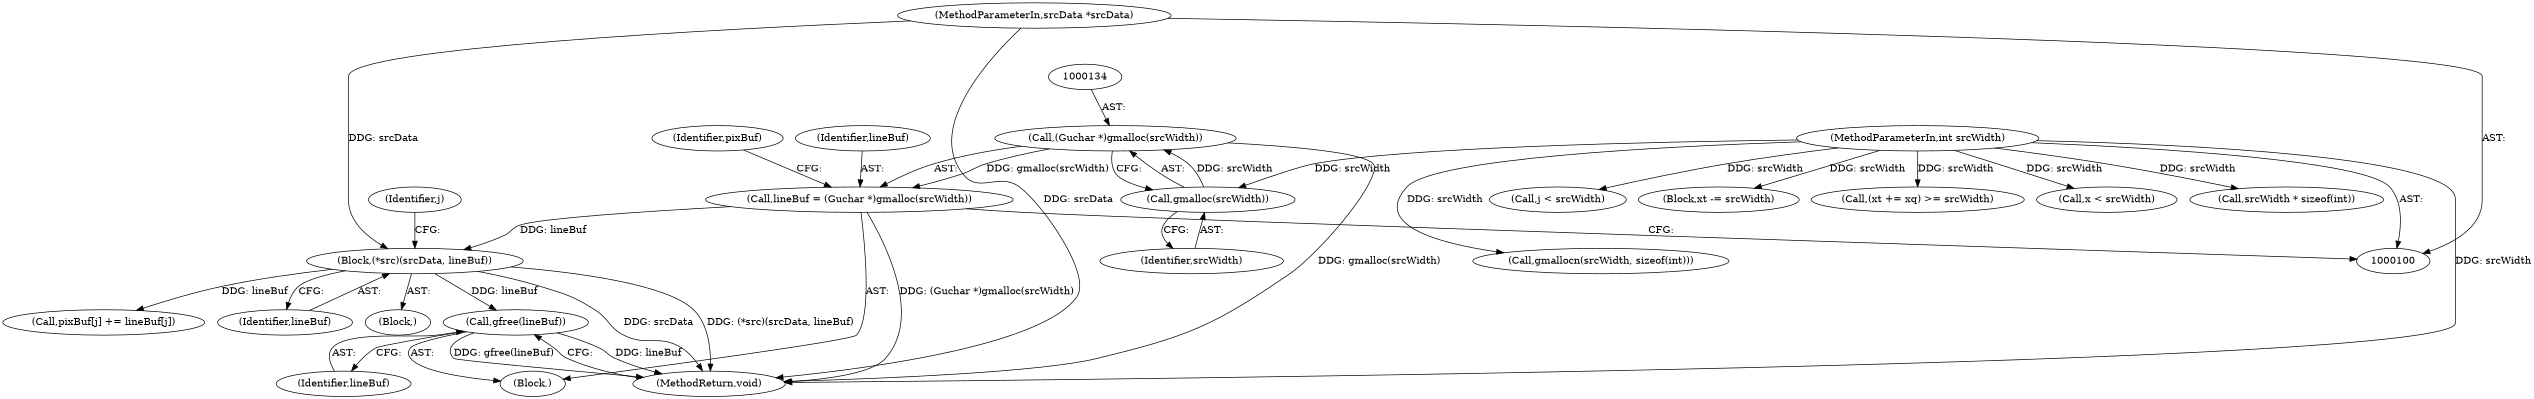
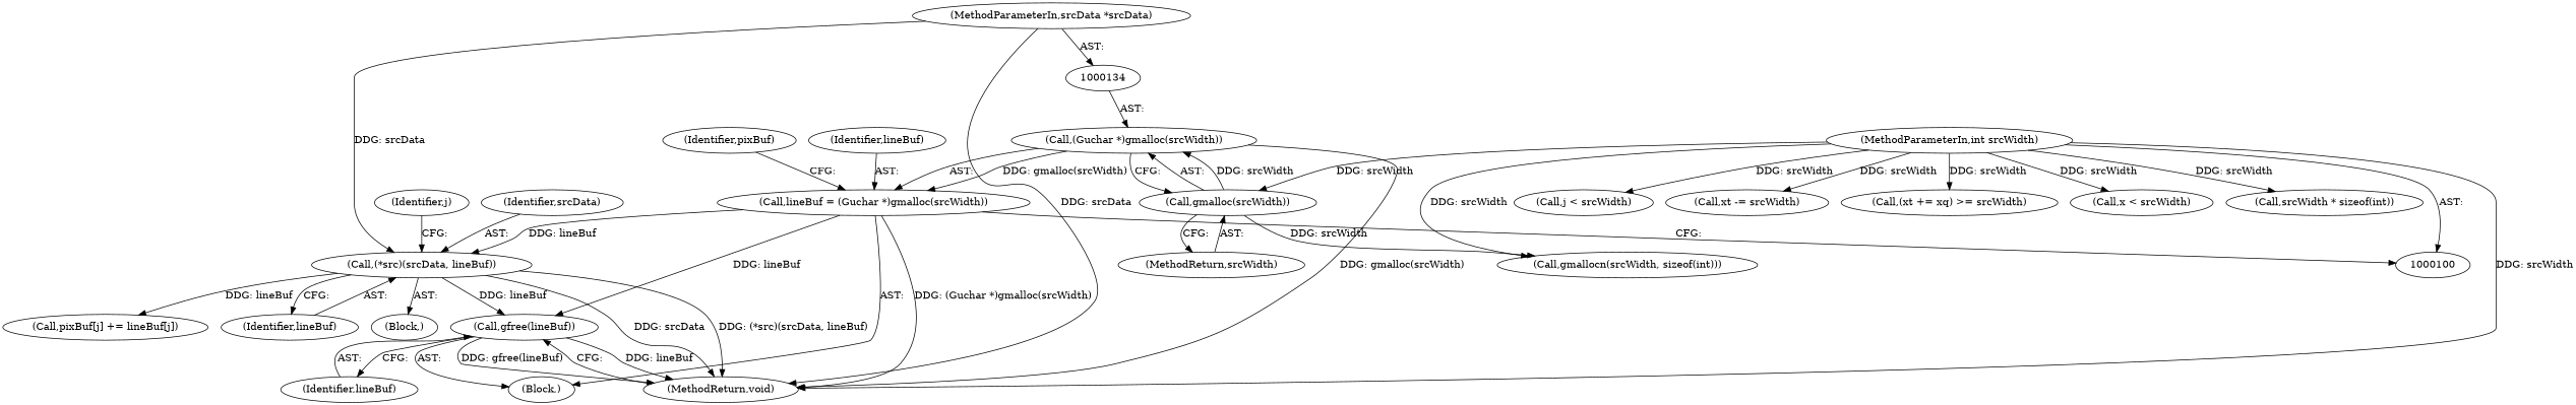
  digraph {
    n1 [label="(Call,gfree(lineBuf))"]
    n2 [label="(Block,)"]
    n3 [label="(Identifier,lineBuf)"]
    n4 [label="(MethodReturn,void)"]
-   n5 [label="(Block,(*src)(srcData, lineBuf))"]
+   n5 [label="(Call,(*src)(srcData, lineBuf))"]
    n6 [label="(Call,pixBuf[j] += lineBuf[j])"]
    n7 [label="(Identifier,lineBuf)"]
    n8 [label="(Block,)"]
    n9 [label="(MethodParameterIn,srcData *srcData)"]
    1000100
    n11 [label="(Call,lineBuf = (Guchar *)gmalloc(srcWidth))"]
    n12 [label="(Call,(Guchar *)gmalloc(srcWidth))"]
    n13 [label="(Call,gmalloc(srcWidth))"]
    n14 [label="(Call,gmallocn(srcWidth, sizeof(int)))"]
-   n15 [label="(Identifier,srcWidth)"]
+   n15 [label="(MethodReturn,srcWidth)"]
    n16 [label="(MethodParameterIn,int srcWidth)"]
    n17 [label="(Call,j < srcWidth)"]
-   n18 [label="(Block,xt -= srcWidth)"]
+   n18 [label="(Call,xt -= srcWidth)"]
    n19 [label="(Call,(xt += xq) >= srcWidth)"]
    n20 [label="(Call,x < srcWidth)"]
    n21 [label="(Call,srcWidth * sizeof(int))"]
    n22 [label="(Identifier,pixBuf)"]
    n23 [label="(Identifier,j)"]
    n24 [label="(Identifier,lineBuf)"]
+   n25 [label="(Identifier,srcData)"]
    1000134
    n1 -> n2 [label="AST: "]
    n1 -> n3 [label="CFG: "]
    n1 -> n4 [label="DDG: lineBuf"]
    n1 -> n4 [label="DDG: gfree(lineBuf)"]
    n3 -> n1 [label="AST: "]
    n4 -> n1 [label="CFG: "]
    n5 -> n1 [label="DDG: lineBuf"]
    n5 -> n4 [label="DDG: srcData"]
    n5 -> n4 [label="DDG: (*src)(srcData, lineBuf)"]
    n5 -> n6 [label="DDG: lineBuf"]
    n5 -> n7 [label="CFG: "]
    n5 -> n8 [label="AST: "]
    n7 -> n5 [label="AST: "]
    n9 -> n4 [label="DDG: srcData"]
    n9 -> n5 [label="DDG: srcData"]
-   n9 -> 1000100 [label="AST: "]
+   n9 -> 1000134 [label="AST: "]
+   n11 -> n1 [label="DDG: lineBuf"]
    n11 -> n2 [label="AST: "]
    n11 -> n4 [label="DDG: (Guchar *)gmalloc(srcWidth)"]
    n11 -> n5 [label="DDG: lineBuf"]
    n11 -> 1000100 [label="CFG: "]
    n12 -> n4 [label="DDG: gmalloc(srcWidth)"]
    n12 -> n11 [label="AST: "]
    n12 -> n11 [label="DDG: gmalloc(srcWidth)"]
    n12 -> n13 [label="CFG: "]
    n13 -> n12 [label="AST: "]
    n13 -> n12 [label="DDG: srcWidth"]
+   n13 -> n14 [label="DDG: srcWidth"]
    n13 -> n15 [label="CFG: "]
    n15 -> n13 [label="AST: "]
    n16 -> n4 [label="DDG: srcWidth"]
    n16 -> 1000100 [label="AST: "]
    n16 -> n13 [label="DDG: srcWidth"]
    n16 -> n14 [label="DDG: srcWidth"]
    n16 -> n17 [label="DDG: srcWidth"]
    n16 -> n18 [label="DDG: srcWidth"]
    n16 -> n19 [label="DDG: srcWidth"]
    n16 -> n20 [label="DDG: srcWidth"]
    n16 -> n21 [label="DDG: srcWidth"]
    n22 -> n11 [label="CFG: "]
    n23 -> n5 [label="CFG: "]
    n24 -> n11 [label="AST: "]
+   n25 -> n5 [label="AST: "]
    1000134 -> n12 [label="AST: "]
  }
